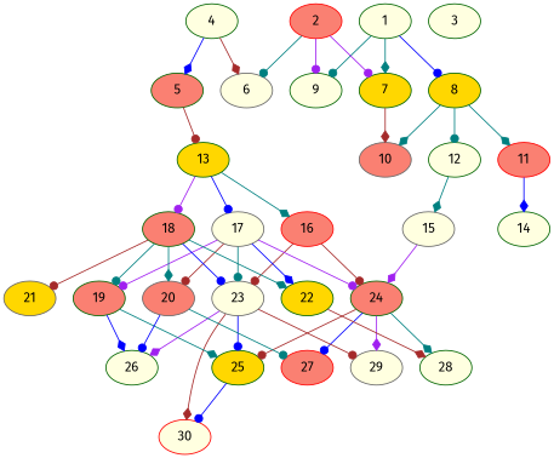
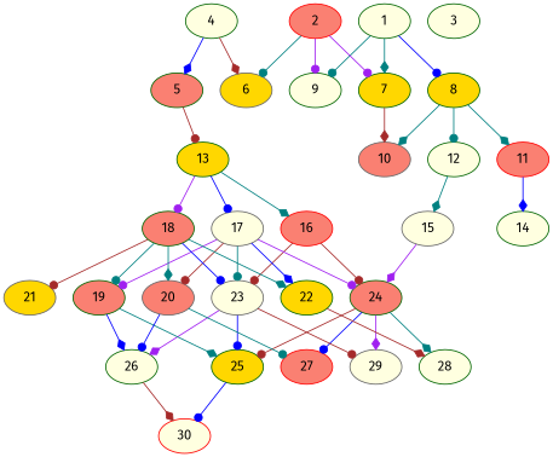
  digraph {
    fontname="Fira Sans"
    node [alpha=0.02 color=darkgreen compute_size=68719476736 fillcolor=lightyellow fontname="Fira Sans" result_size=0 style=filled]
    edge [arrowhead=dot color=teal fontname="Fira Sans"]
    1 [alpha=0.13 compute_size=9796915200 ram=26381504 result_size=1024 trans_size=331325]
    7 [fillcolor=gold ram=49587104 result_size=74752 trans_size=920669]
    8 [alpha=0.12 compute_size=30463191619 fillcolor=gold ram=1481024 result_size=29696 trans_size=182191]
    9 [alpha=0.09 compute_size=134217728000 ram=8270048 trans_size=988379]
    10 [alpha=0.11 color=gray40 compute_size=19143972864 fillcolor=salmon ram=12671984 trans_size=11190]
    11 [alpha=0.09 color=red compute_size=36069670912 fillcolor=salmon ram=6133232 result_size=70656 trans_size=944933]
    12 [compute_size=1567965184 ram=23497040 result_size=70656 trans_size=712297]
    14 [alpha=0.05 compute_size=32992634880 ram=40805408 trans_size=268570]
    15 [alpha=0.05 color=gray40 compute_size=904119741633 ram=36449408 result_size=1024 trans_size=496636]
    2 [alpha=0.07 color=red compute_size=134217728000 fillcolor=salmon ram=51435632 result_size=1024 trans_size=449641]
-   6 [alpha=0.15 color=gray40 compute_size=231928233984 ram=21509120 trans_size=1011205]
+   6 [alpha=0.15 color=gray40 compute_size=231928233984 fillcolor=gold ram=21509120 trans_size=1011205]
    3 [alpha=0.15 compute_size=1976139776 ram=33211712 trans_size=481035]
    4 [compute_size=158688888175 ram=23175488 result_size=13312 trans_size=814309]
    5 [alpha=0.07 fillcolor=salmon ram=21181232 result_size=74752 trans_size=426656]
    13 [alpha=0.18 compute_size=324007484780 fillcolor=gold ram=48479888 result_size=1024 trans_size=70045]
    16 [alpha=0.15 color=red compute_size=368293445632 fillcolor=salmon ram=13866320 result_size=9216 trans_size=359554]
    17 [alpha=0.00 color=gray40 compute_size=8185315328 ram=5778416 result_size=74752 trans_size=61253]
    18 [alpha=0.07 compute_size=5249990656 fillcolor=salmon ram=23915216 result_size=74752 trans_size=939499]
    24 [alpha=0.17 compute_size=1101701120 fillcolor=salmon ram=50770352 result_size=70656 trans_size=839277]
    23 [alpha=0.04 color=gray40 compute_size=284154525463 ram=42319712 result_size=9216 trans_size=1005450]
    19 [alpha=0.01 compute_size=152461377536 fillcolor=salmon ram=29115488 result_size=91136 trans_size=337655]
    20 [alpha=0.06 color=gray40 compute_size=17852006400 fillcolor=salmon ram=40737296 result_size=91136 trans_size=521859]
    22 [alpha=0.16 fillcolor=gold ram=6990176 result_size=74752 trans_size=893400]
    21 [alpha=0.01 color=gray40 compute_size=782757789696 fillcolor=gold ram=10555760 trans_size=31650]
    25 [alpha=0.16 compute_size=549755813888 fillcolor=gold ram=47022608 result_size=91136 trans_size=252490]
    27 [alpha=0.05 color=red compute_size=2026856448 fillcolor=salmon ram=50212784 trans_size=329119]
    28 [alpha=0.12 compute_size=21347981312 ram=25854032 trans_size=933041]
    29 [alpha=0.01 color=gray40 compute_size=30659444736 ram=14241728 trans_size=40186]
    26 [alpha=0.17 compute_size=31551995904 ram=30008864 result_size=70656 trans_size=648391]
    30 [alpha=0.09 color=red compute_size=25746108416 ram=2429840 trans_size=771279]
    1 -> 7 [arrowhead=diamond]
    1 -> 8 [color=blue]
    1 -> 9
    7 -> 10 [arrowhead=diamond color=brown]
    8 -> 10 [arrowhead=diamond]
    8 -> 11 [arrowhead=diamond]
    8 -> 12
    11 -> 14 [arrowhead=diamond color=blue]
    12 -> 15 [arrowhead=diamond]
    15 -> 24 [arrowhead=diamond color=purple]
    2 -> 7 [color=purple]
    2 -> 9 [color=purple]
    2 -> 6
    4 -> 6 [arrowhead=diamond color=brown]
    4 -> 5 [arrowhead=diamond color=blue]
    5 -> 13 [color=brown]
    13 -> 16 [arrowhead=diamond]
    13 -> 17 [color=blue]
    13 -> 18 [color=purple]
    16 -> 24 [color=brown]
    16 -> 23 [color=brown]
    17 -> 24 [color=purple]
    17 -> 23
    17 -> 19 [color=purple]
    17 -> 20 [color=brown]
    17 -> 22 [arrowhead=diamond color=blue]
    18 -> 23 [color=blue]
    18 -> 19
    18 -> 20 [arrowhead=diamond]
    18 -> 22 [arrowhead=diamond]
    18 -> 21 [color=brown]
    24 -> 25 [color=brown]
    24 -> 27 [color=blue]
    24 -> 28 [arrowhead=diamond]
    24 -> 29 [arrowhead=diamond color=purple]
    23 -> 25 [color=blue]
    23 -> 29 [color=brown]
    23 -> 26 [arrowhead=diamond color=purple]
    19 -> 25 [arrowhead=diamond]
    19 -> 26 [arrowhead=diamond color=blue]
    20 -> 27
    20 -> 26 [color=blue]
    22 -> 28 [arrowhead=diamond color=brown]
    25 -> 30 [color=blue]
-   23 -> 30 [arrowhead=diamond color=brown]
+   26 -> 30 [arrowhead=diamond color=brown]
  }
